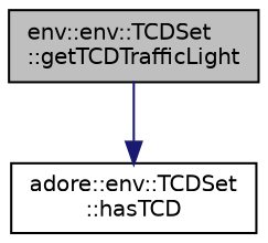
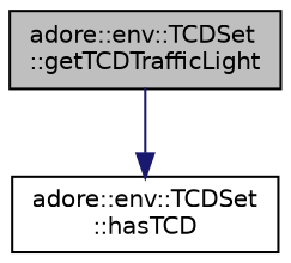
  digraph {
    rankdir=TB
    node [color=black fontname=Helvetica fontsize=10 shape=record style=filled]
-   n1 [fillcolor=grey75 fontcolor=black height=0.2 label="env::env::TCDSet\l::getTCDTrafficLight" width=0.4]
+   n1 [fillcolor=grey75 fontcolor=black height=0.2 label="adore::env::TCDSet\l::getTCDTrafficLight" width=0.4]
    n2 [fillcolor=white height=0.2 label="adore::env::TCDSet\l::hasTCD" width=0.4]
    n1 -> n2 [color=midnightblue fontname=Helvetica fontsize=10 labelfontname=Helvetica labelfontsize=10 style=solid]
  }
